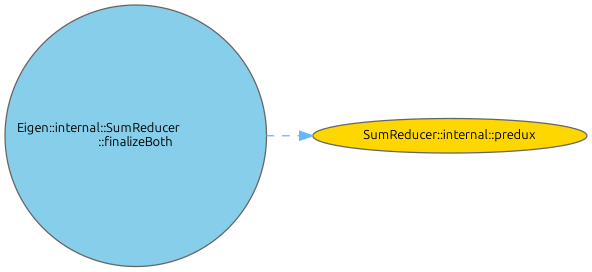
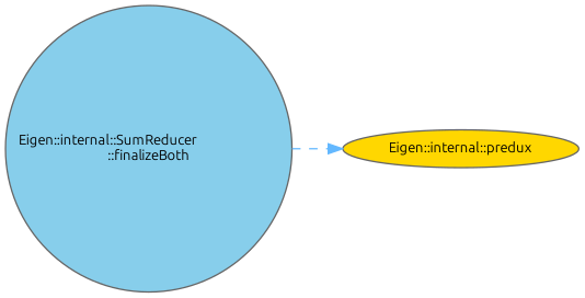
  digraph {
    rankdir=LR
    fontname=Ubuntu
    node [fontname=Ubuntu fontsize=10 style=filled]
    n1 [color=gray40 fillcolor=skyblue fontcolor=black height=0.2 label="Eigen::internal::SumReducer\l::finalizeBoth" shape=circle width=0.4]
-   n2 [color=grey40 fillcolor=gold height=0.2 label="SumReducer::internal::predux" shape=ellipse width=0.4]
+   n2 [color=grey40 fillcolor=gold height=0.2 label="Eigen::internal::predux" shape=ellipse width=0.4]
    n1 -> n2 [color=steelblue1 fontname=Ubuntu fontsize=10 labelfontname=Helvetica labelfontsize=10 style=dashed]
  }
